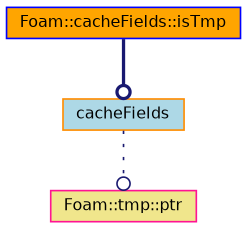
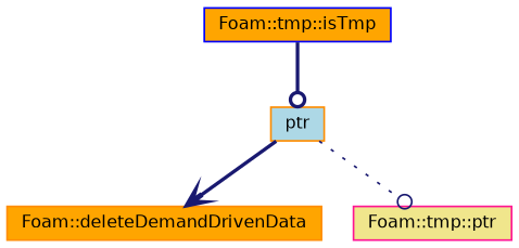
  digraph {
    rankdir=TB
    node [color=darkorange fillcolor=orange fontname=Helvetica fontsize=10 shape=record style=filled]
    edge [arrowhead=odot color=midnightblue fontname=Helvetica fontsize=10 labelfontname=Helvetica labelfontsize=10 style=bold]
-   n1 [fillcolor=lightblue fontcolor=black height=0.2 label=cacheFields width=0.4]
+   n1 [fillcolor=lightblue fontcolor=black height=0.2 label=ptr width=0.4]
+   n2 [height=0.2 label="Foam::deleteDemandDrivenData" width=0.4]
    n3 [color=deeppink fillcolor=khaki height=0.2 label="Foam::tmp::ptr" width=0.4]
-   n4 [color=blue height=0.2 label="Foam::cacheFields::isTmp" width=0.4]
+   n4 [color=blue height=0.2 label="Foam::tmp::isTmp" width=0.4]
+   n1 -> n2 [arrowhead=vee]
    n1 -> n3 [style=dotted]
    n4 -> n1
  }
